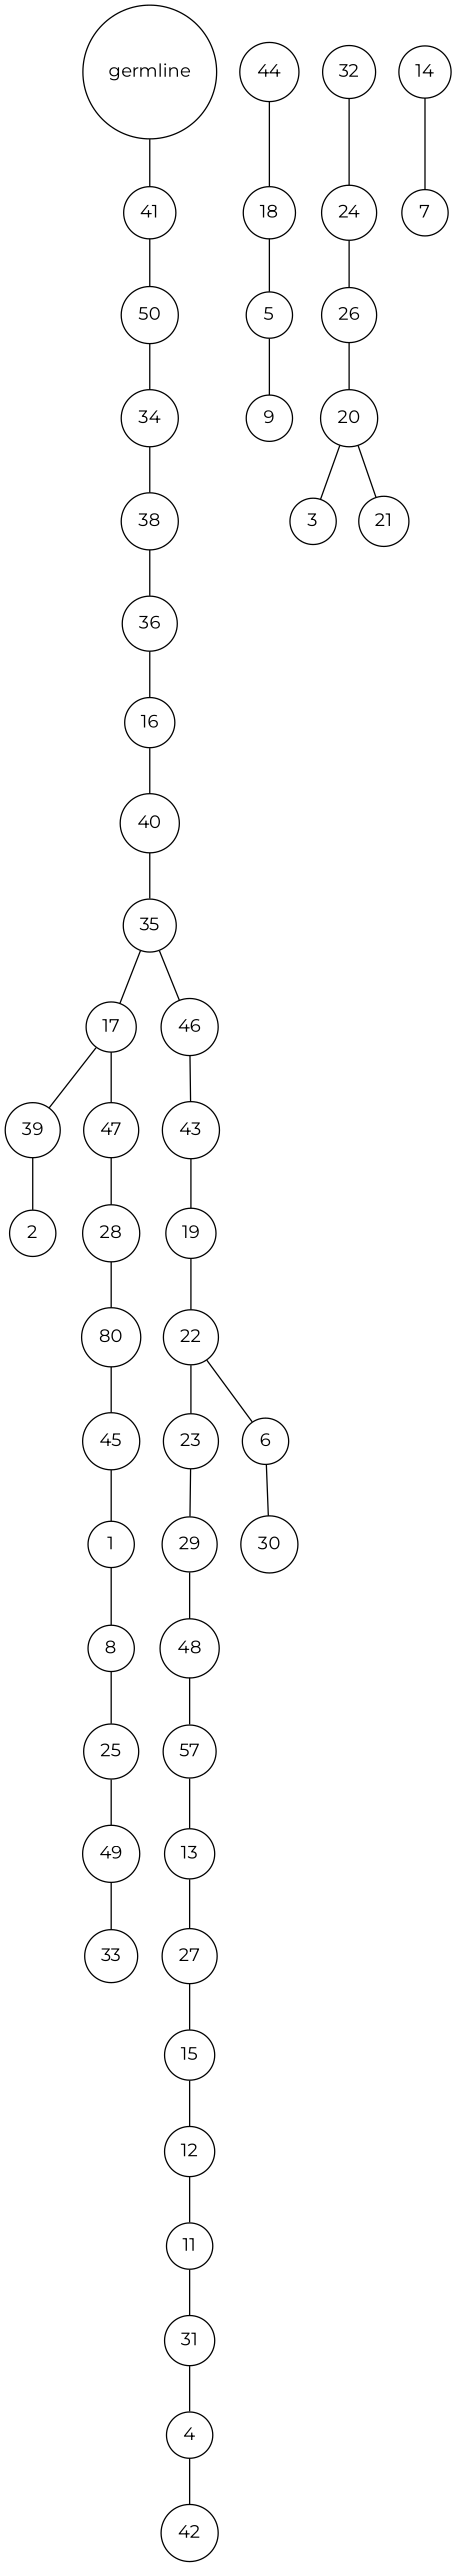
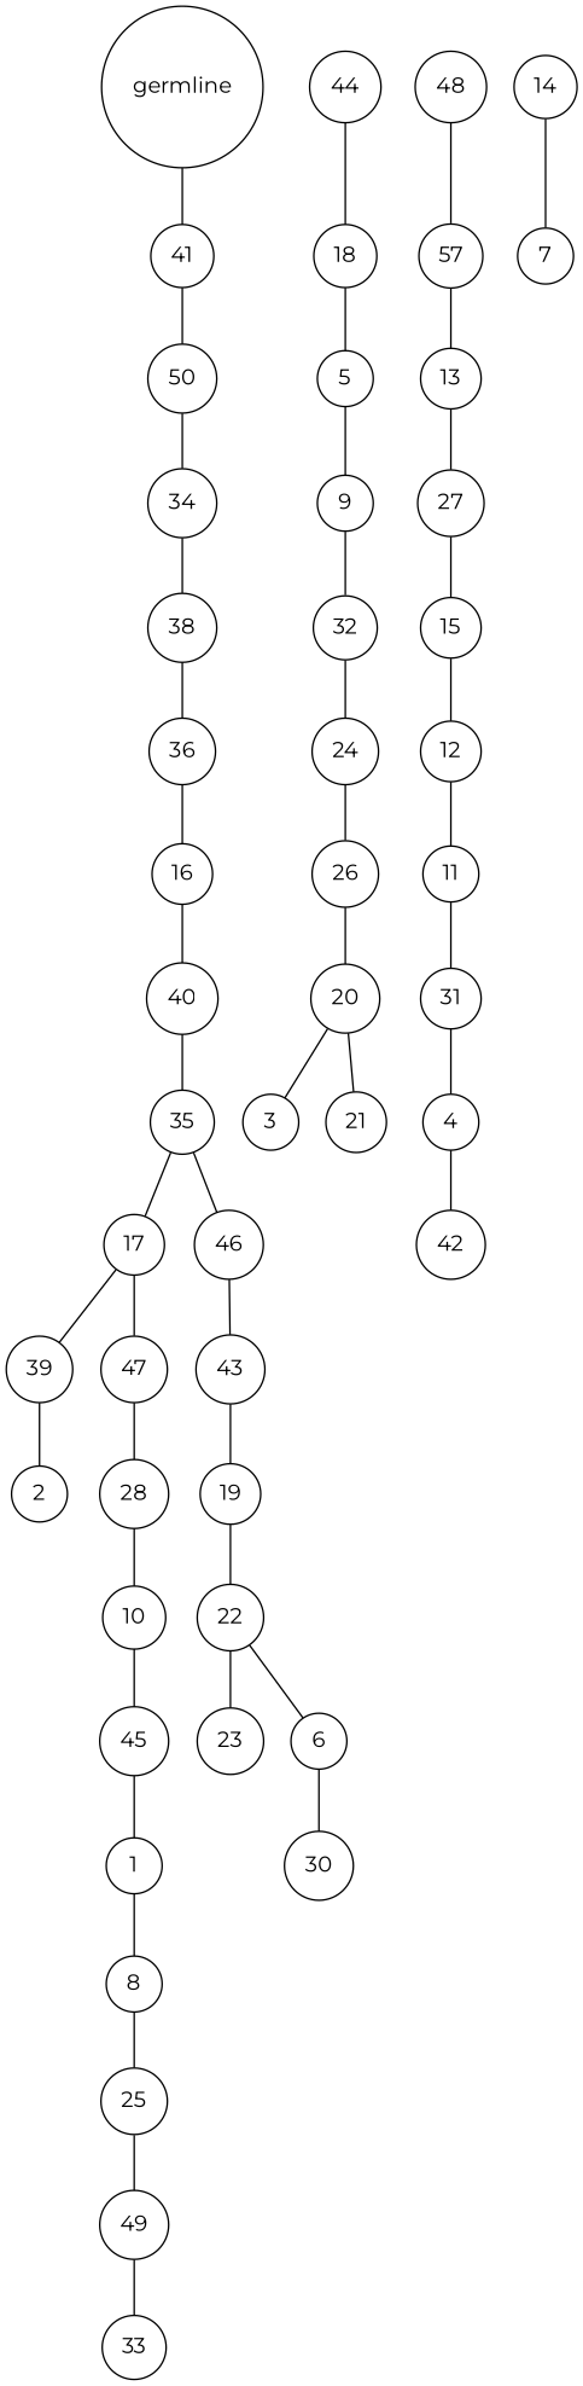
  graph {
    fontname=Montserrat
    rankdir=UD
    splines=line
    node [fontname=Montserrat shape=circle]
    edge [fontname=Montserrat]
    n1 [label=germline]
    n2 [label=41]
    n3 [label=50]
    n4 [label=34]
    n5 [label=38]
    n6 [label=36]
    n7 [label=16]
    n8 [label=40]
    n9 [label=35]
    n10 [label=17]
    n11 [label=46]
    n12 [label=39]
    n13 [label=47]
    n14 [label=43]
    n15 [label=2]
    n16 [label=28]
    n17 [label=44]
    n18 [label=18]
    n19 [label=5]
    n20 [label=9]
    n21 [label=32]
    n22 [label=24]
    n23 [label=26]
    n24 [label=20]
    n25 [label=3]
    n26 [label=21]
-   n27 [label=80]
+   n27 [label=10]
    n28 [label=45]
    n29 [label=1]
    n30 [label=8]
    n31 [label=25]
    n32 [label=49]
    n33 [label=33]
    n34 [label=19]
    n35 [label=22]
    n36 [label=23]
    n37 [label=6]
-   n38 [label=29]
    n39 [label=30]
    n40 [label=48]
    n41 [label=57]
    n42 [label=13]
    n43 [label=27]
    n44 [label=15]
    n45 [label=12]
    n46 [label=11]
    n47 [label=31]
    n48 [label=4]
    n49 [label=42]
    n50 [label=14]
    n51 [label=7]
    n1 -- n2
    n2 -- n3
    n3 -- n4
    n4 -- n5
    n5 -- n6
    n6 -- n7
    n7 -- n8
    n8 -- n9
    n9 -- n10
    n9 -- n11
    n10 -- n12
    n10 -- n13
    n11 -- n14
    n12 -- n15
    n13 -- n16
    n14 -- n34
    n16 -- n27
    n17 -- n18
    n18 -- n19
    n19 -- n20
+   n20 -- n21
    n21 -- n22
    n22 -- n23
    n23 -- n24
    n24 -- n25
    n24 -- n26
    n27 -- n28
    n28 -- n29
    n29 -- n30
    n30 -- n31
    n31 -- n32
    n32 -- n33
    n34 -- n35
    n35 -- n36
    n35 -- n37
-   n36 -- n38
    n37 -- n39
-   n38 -- n40
    n40 -- n41
    n41 -- n42
    n42 -- n43
    n43 -- n44
    n44 -- n45
    n45 -- n46
    n46 -- n47
    n47 -- n48
    n48 -- n49
    n50 -- n51
  }
